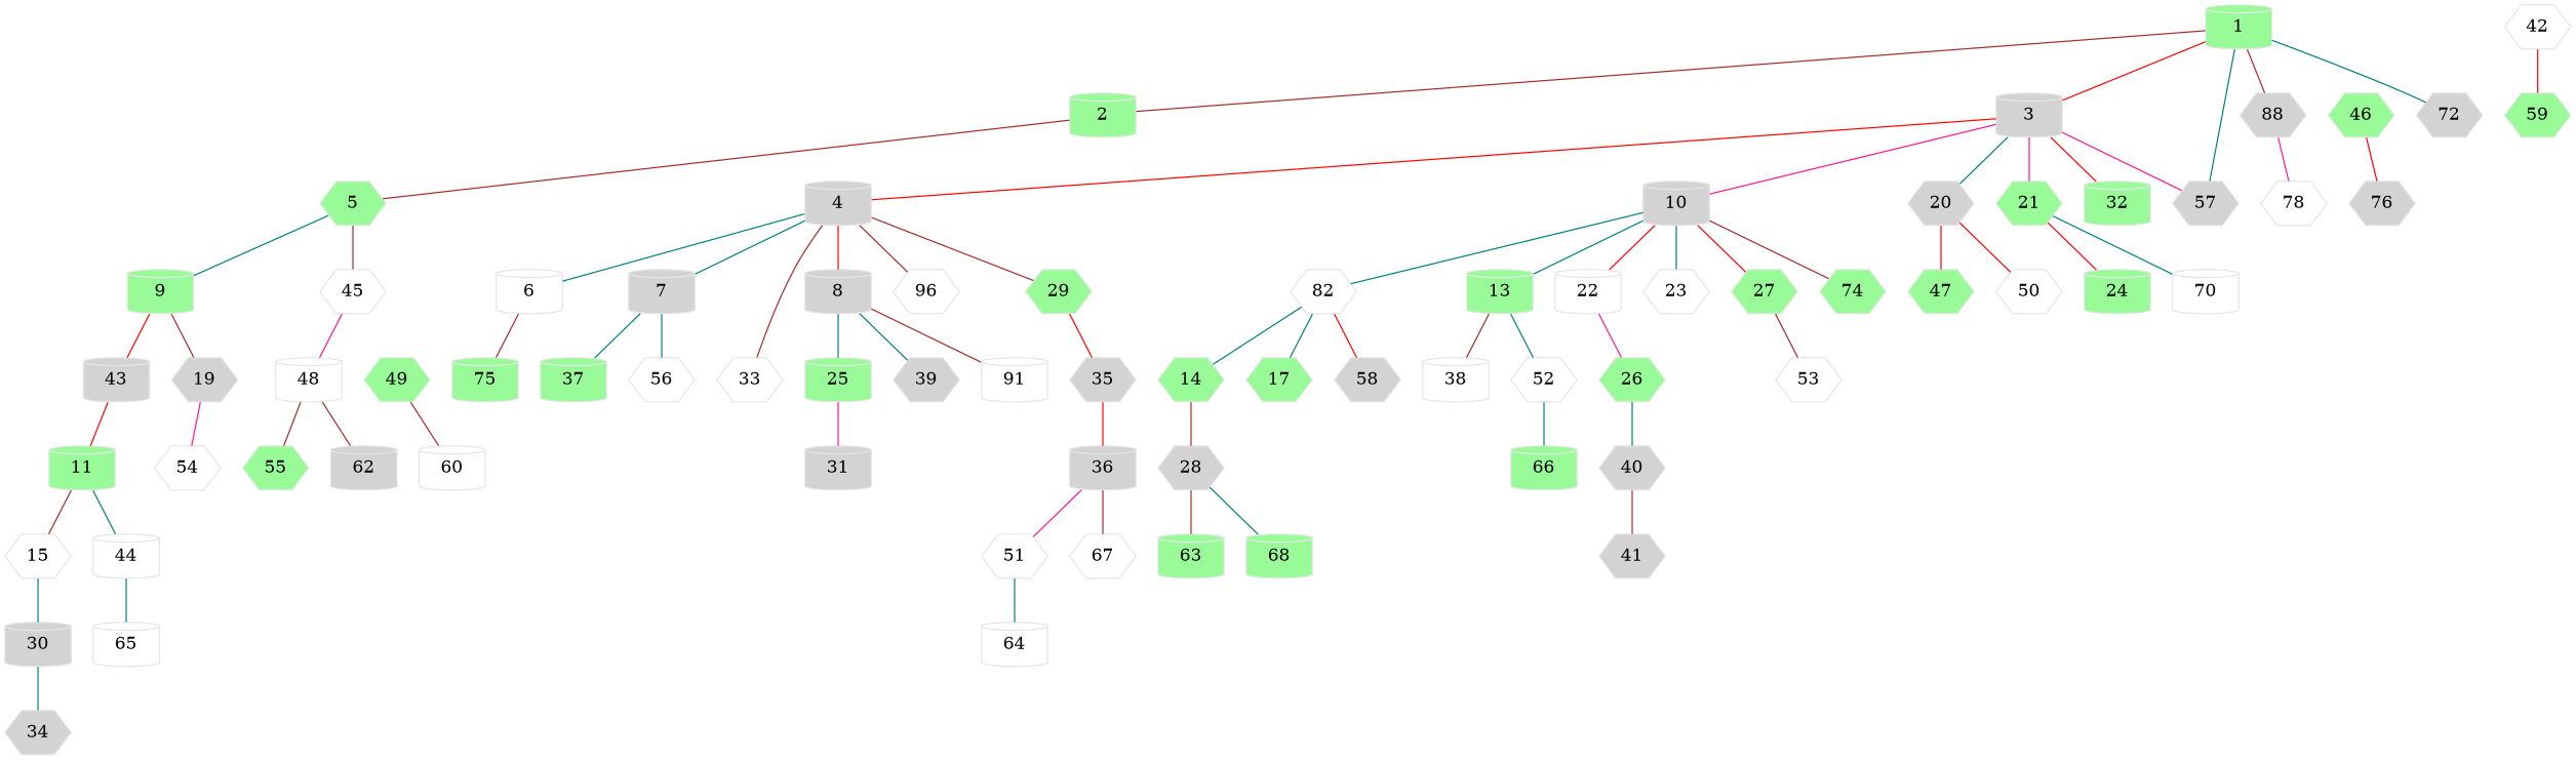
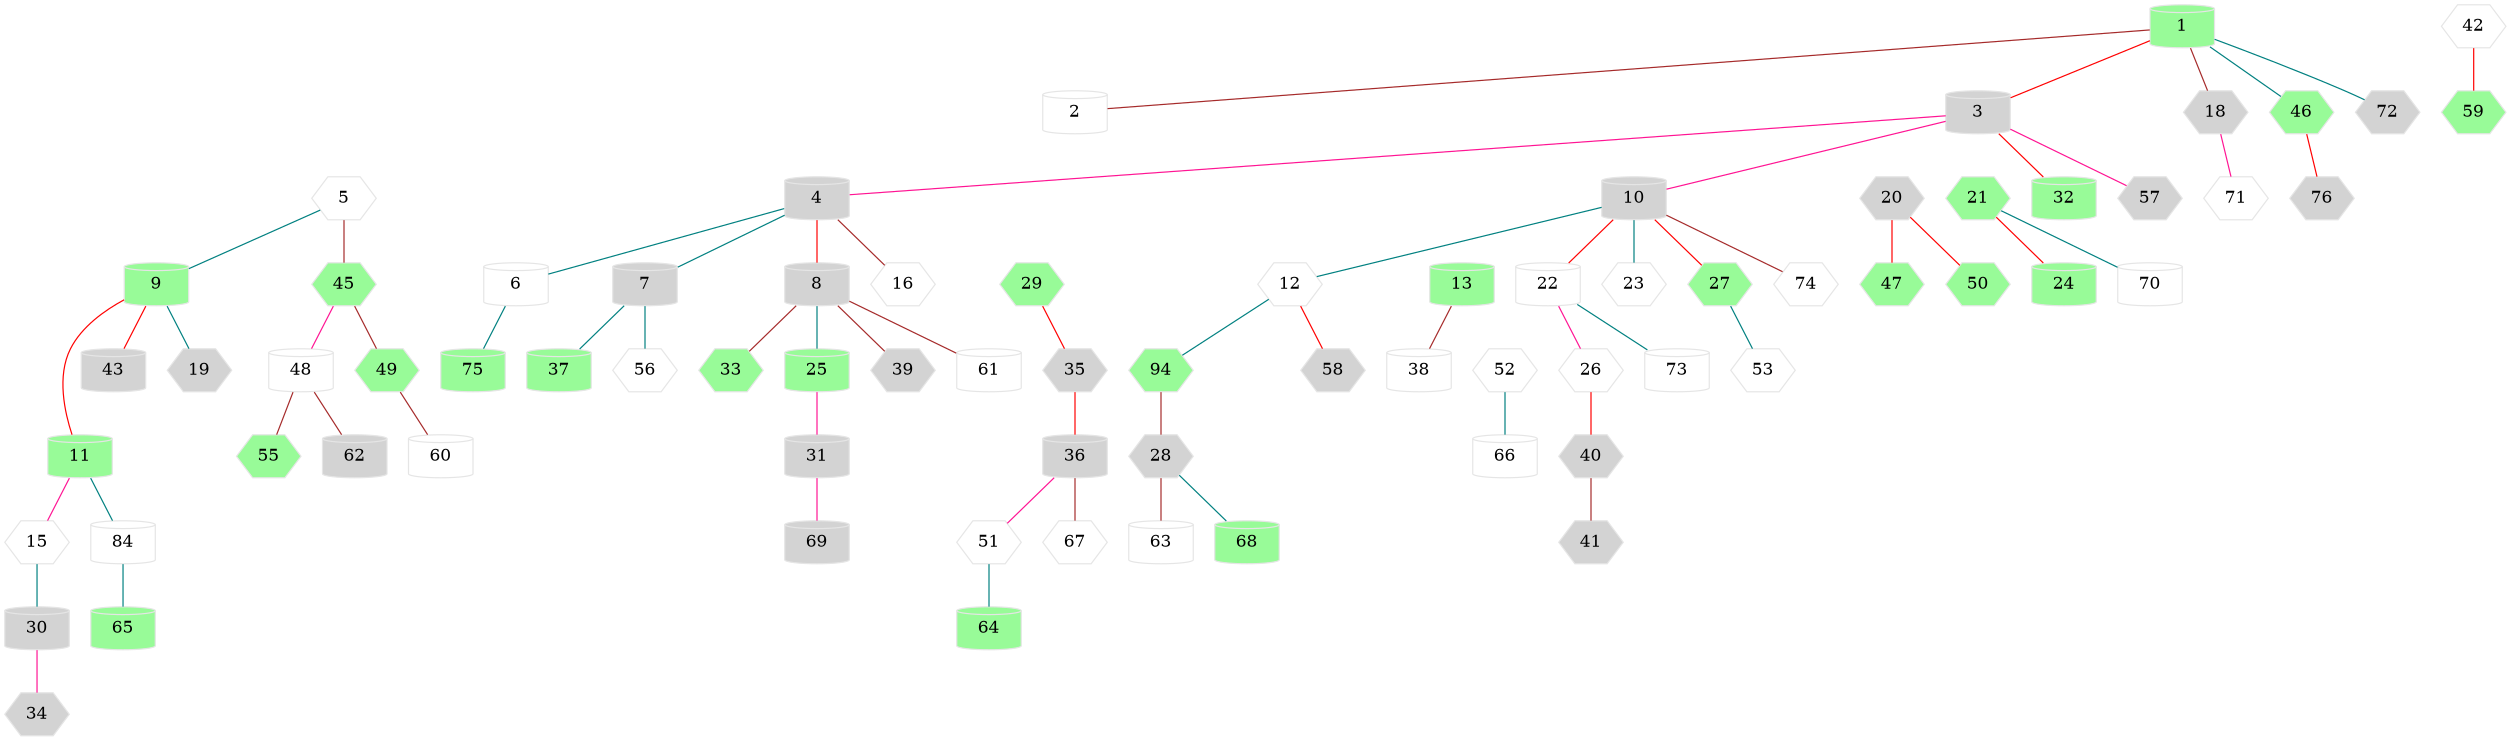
  graph {
    node [color=gray90 fillcolor=white shape=hexagon style=filled]
    edge [color=teal]
    1 [fillcolor=palegreen shape=cylinder]
-   2 [fillcolor=palegreen shape=cylinder]
+   2 [shape=cylinder]
    3 [fillcolor=lightgrey shape=cylinder]
-   18 [fillcolor=lightgrey label=88]
+   18 [fillcolor=lightgrey]
    46 [fillcolor=palegreen]
    72 [fillcolor=lightgrey]
-   5 [fillcolor=palegreen]
+   5
    4 [fillcolor=lightgrey shape=cylinder]
    10 [fillcolor=lightgrey shape=cylinder]
    20 [fillcolor=lightgrey]
    21 [fillcolor=palegreen]
    32 [fillcolor=palegreen shape=cylinder]
    57 [fillcolor=lightgrey]
-   71 [label=78]
+   71
    76 [fillcolor=lightgrey]
    9 [fillcolor=palegreen shape=cylinder]
-   45
+   45 [fillcolor=palegreen]
    6 [shape=cylinder]
    7 [fillcolor=lightgrey shape=cylinder]
    8 [fillcolor=lightgrey shape=cylinder]
-   16 [label=96]
+   16
    29 [fillcolor=palegreen]
-   12 [label=82]
+   12
    13 [fillcolor=palegreen shape=cylinder]
    22 [shape=cylinder]
    23
    27 [fillcolor=palegreen]
-   74 [fillcolor=palegreen]
+   74
    47 [fillcolor=palegreen]
-   50
+   50 [fillcolor=palegreen]
    24 [fillcolor=palegreen shape=cylinder]
    70 [shape=cylinder]
    75 [fillcolor=palegreen shape=cylinder]
    37 [fillcolor=palegreen shape=cylinder]
    56
    25 [fillcolor=palegreen shape=cylinder]
-   33
+   33 [fillcolor=palegreen]
    39 [fillcolor=lightgrey]
-   61 [shape=cylinder label=91]
+   61 [shape=cylinder]
    35 [fillcolor=lightgrey]
    11 [fillcolor=palegreen shape=cylinder]
    19 [fillcolor=lightgrey]
    43 [fillcolor=lightgrey shape=cylinder]
    48 [shape=cylinder]
    49 [fillcolor=palegreen]
    59 [fillcolor=palegreen]
    42
    31 [fillcolor=lightgrey shape=cylinder]
    15
-   44 [shape=cylinder]
-   54
-   14 [fillcolor=palegreen]
-   17 [fillcolor=palegreen]
+   44 [shape=cylinder label=84]
+   14 [fillcolor=palegreen label=94]
    58 [fillcolor=lightgrey]
    38 [shape=cylinder]
    52
-   26 [fillcolor=palegreen]
+   26
+   73 [shape=cylinder]
    53
    30 [fillcolor=lightgrey shape=cylinder]
-   65 [shape=cylinder]
+   65 [fillcolor=palegreen shape=cylinder]
    28 [fillcolor=lightgrey]
-   66 [fillcolor=palegreen shape=cylinder]
-   63 [fillcolor=palegreen shape=cylinder]
+   66 [shape=cylinder]
+   63 [shape=cylinder]
    68 [fillcolor=palegreen shape=cylinder]
    34 [fillcolor=lightgrey]
    40 [fillcolor=lightgrey]
+   69 [fillcolor=lightgrey shape=cylinder]
    41 [fillcolor=lightgrey]
    36 [fillcolor=lightgrey shape=cylinder]
    51
    67
-   64 [shape=cylinder]
+   64 [fillcolor=palegreen shape=cylinder]
    55 [fillcolor=palegreen]
    62 [fillcolor=lightgrey shape=cylinder]
    60 [shape=cylinder]
    1 -- 2 [color=brown]
    1 -- 3 [color=red]
    1 -- 18 [color=brown]
-   1 -- 57
+   1 -- 46
    1 -- 72
-   2 -- 5 [color=brown]
-   3 -- 4 [color=red]
+   3 -- 4 [color=deeppink]
    3 -- 10 [color=deeppink]
-   3 -- 20
-   3 -- 21 [color=deeppink]
    3 -- 32 [color=red]
    3 -- 57 [color=deeppink]
    18 -- 71 [color=deeppink]
    46 -- 76 [color=red]
    5 -- 9
    5 -- 45 [color=brown]
    4 -- 6
    4 -- 7
    4 -- 8 [color=red]
    4 -- 16 [color=brown]
-   4 -- 29 [color=brown]
    10 -- 12
-   10 -- 13
    10 -- 22 [color=red]
    10 -- 23
    10 -- 27 [color=red]
    10 -- 74 [color=brown]
    20 -- 47 [color=red]
    20 -- 50 [color=red]
    21 -- 24 [color=red]
    21 -- 70
-   43 -- 11 [color=red]
-   9 -- 19 [color=brown]
+   9 -- 11 [color=red]
+   9 -- 19
    9 -- 43 [color=red]
    45 -- 48 [color=deeppink]
-   6 -- 75 [color=brown]
+   45 -- 49 [color=brown]
+   6 -- 75
    7 -- 37
    7 -- 56
    8 -- 25
-   4 -- 33 [color=brown]
-   8 -- 39
+   8 -- 33 [color=brown]
+   8 -- 39 [color=brown]
    8 -- 61 [color=brown]
    29 -- 35 [color=red]
    12 -- 14
-   12 -- 17
    12 -- 58 [color=red]
    13 -- 38 [color=brown]
-   13 -- 52
    22 -- 26 [color=deeppink]
-   27 -- 53 [color=brown]
+   22 -- 73
+   27 -- 53
    25 -- 31 [color=deeppink]
    35 -- 36 [color=red]
-   11 -- 15 [color=brown]
+   11 -- 15 [color=deeppink]
    11 -- 44
-   19 -- 54 [color=deeppink]
    48 -- 55 [color=brown]
    48 -- 62 [color=brown]
    49 -- 60 [color=brown]
    42 -- 59 [color=red]
+   31 -- 69 [color=deeppink]
    15 -- 30
    44 -- 65
    14 -- 28 [color=brown]
    52 -- 66
-   26 -- 40
-   30 -- 34
+   26 -- 40 [color=red]
+   30 -- 34 [color=deeppink]
    28 -- 63 [color=brown]
    28 -- 68
    40 -- 41 [color=brown]
    36 -- 51 [color=deeppink]
    36 -- 67 [color=brown]
    51 -- 64
  }
